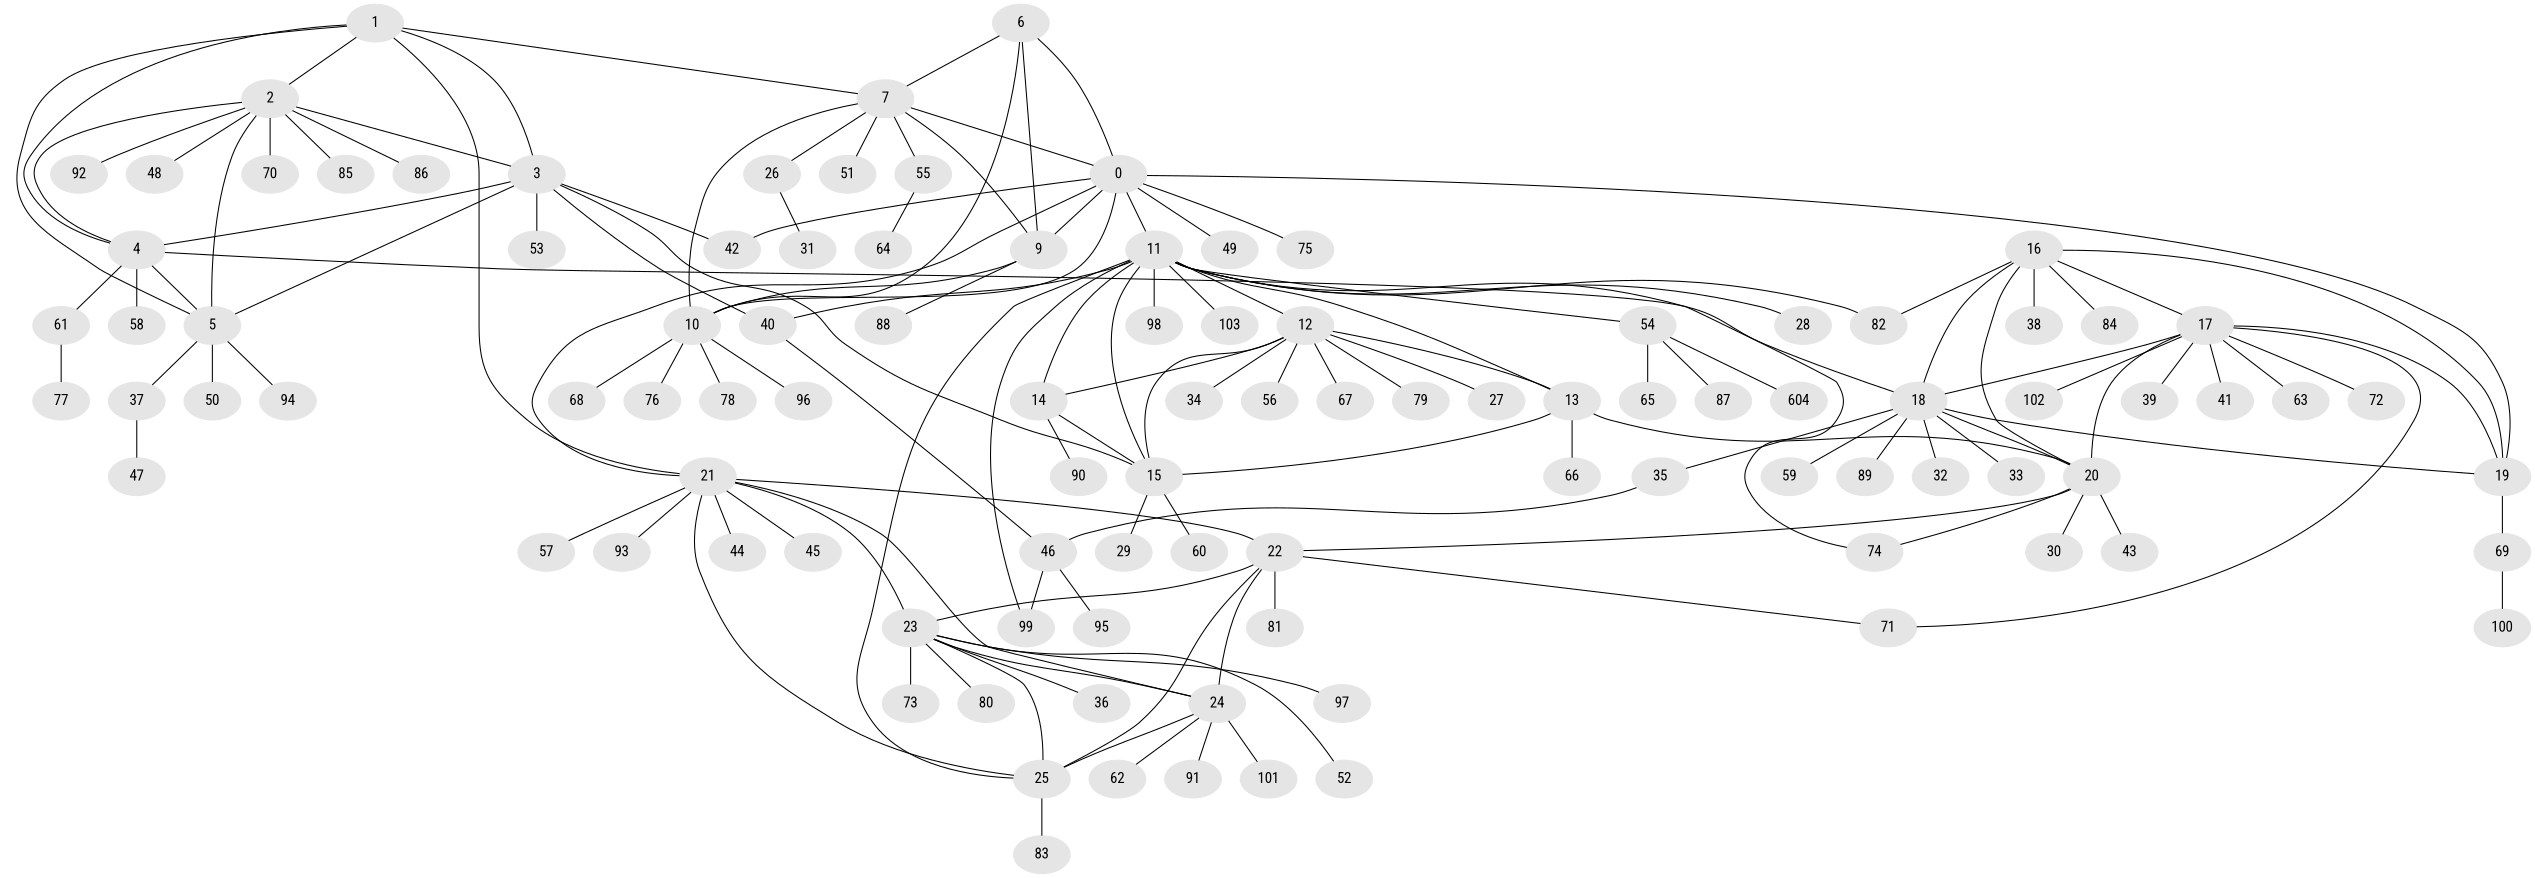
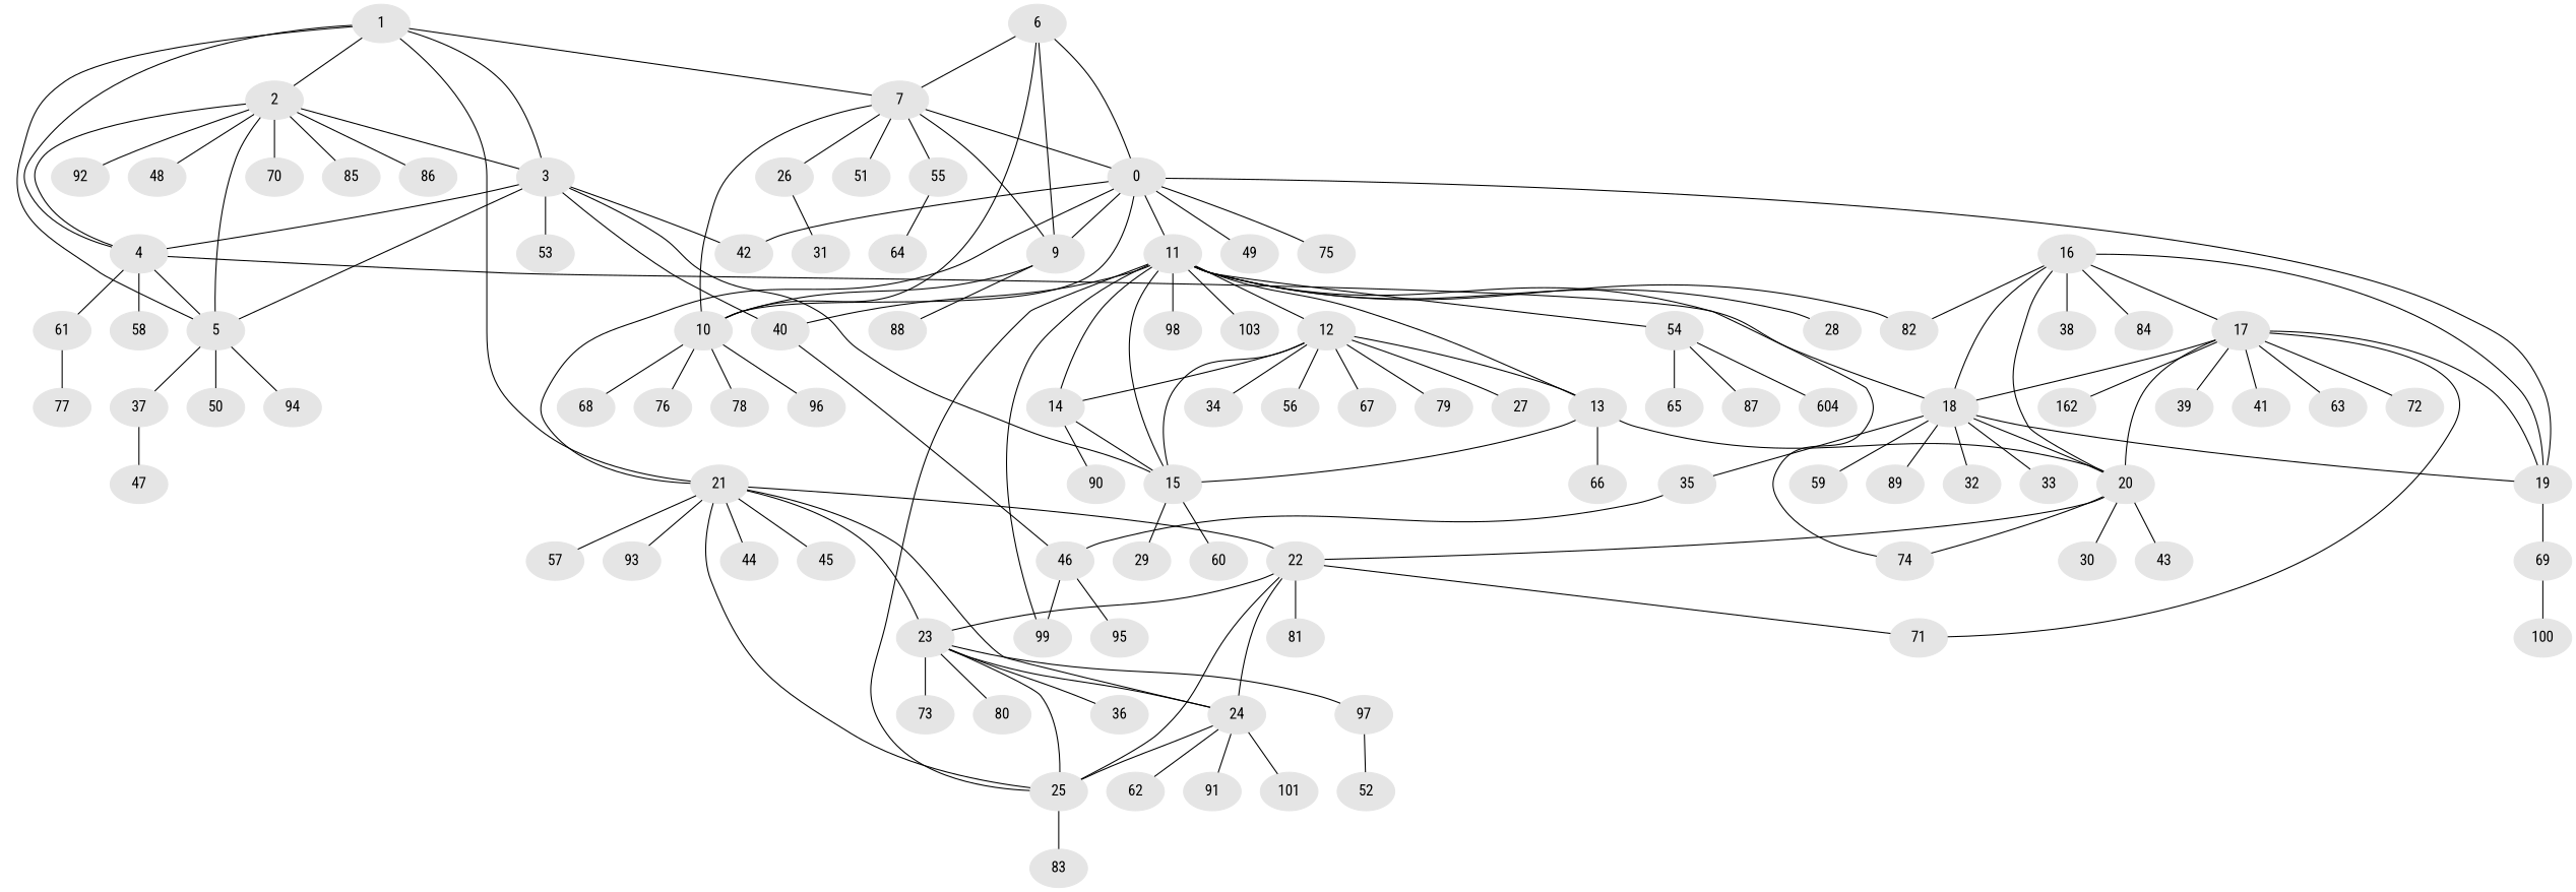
  graph {
    fontname="Roboto Condensed"
    node [color=gray90 fontname="Roboto Condensed" style=filled]
    edge [fontname="Roboto Condensed"]
    1
    2
    3
    4
    5
    7
    21
    48
    70
    85
    86
    92
    15
    40
    42
    53
    18
    58
    61
    37
    50
    94
    n23 [label=0]
    9
    10
    26
    51
    55
    25
    22
    23
    24
    44
    45
    57
    93
    29
    60
    46
    19
    20
    32
    33
    35
    59
    89
    77
    47
    6
    11
    49
    75
    88
    68
    76
    78
    96
    31
    64
    12
    13
    14
    28
    54
    74
    82
    98
    99
    103
    69
    27
    34
    56
    67
    79
    66
    90
    83
    65
    87
    n81 [label=604]
    30
    43
    16
    17
    38
    84
    39
    41
    63
    71
    72
-   102
+   102 [label=162]
    100
    81
    36
    52
    73
    80
    97
    62
    91
    101
    95
    1 -- 2
    1 -- 3
    1 -- 4
    1 -- 5
    1 -- 7
    1 -- 21
    2 -- 3
    2 -- 4
    2 -- 5
    2 -- 48
    2 -- 70
    2 -- 85
    2 -- 86
    2 -- 92
    3 -- 4
    3 -- 5
    3 -- 15
    3 -- 40
    3 -- 42
    3 -- 53
    4 -- 5
    4 -- 18
    4 -- 58
    4 -- 61
    5 -- 37
    5 -- 50
    5 -- 94
    7 -- n23
    7 -- 9
    7 -- 10
    7 -- 26
    7 -- 51
    7 -- 55
    21 -- 25
    21 -- 22
    21 -- 23
    21 -- 24
    21 -- 44
    21 -- 45
    21 -- 57
    21 -- 93
    15 -- 29
    15 -- 60
    40 -- 46
    18 -- 19
    18 -- 20
    18 -- 32
    18 -- 33
    18 -- 35
    18 -- 59
    18 -- 89
    61 -- 77
    37 -- 47
    n23 -- 21
    n23 -- 42
    n23 -- 9
    n23 -- 10
    n23 -- 19
    n23 -- 11
    n23 -- 49
    n23 -- 75
    9 -- 10
    9 -- 88
    10 -- 68
    10 -- 76
    10 -- 78
    10 -- 96
    26 -- 31
    55 -- 64
    25 -- 83
    22 -- 25
    22 -- 23
    22 -- 24
    22 -- 71
    22 -- 81
    23 -- 25
    23 -- 24
    23 -- 36
-   23 -- 52
+   97 -- 52
    23 -- 73
    23 -- 80
    23 -- 97
    24 -- 25
    24 -- 62
    24 -- 91
    24 -- 101
    46 -- 99
    46 -- 95
    19 -- 69
    20 -- 22
    20 -- 74
    20 -- 30
    20 -- 43
    35 -- 46
    6 -- 7
    6 -- n23
    6 -- 9
    6 -- 10
    11 -- 15
    11 -- 40
    11 -- 25
    11 -- 12
    11 -- 13
    11 -- 14
    11 -- 28
    11 -- 54
    11 -- 74
    11 -- 82
    11 -- 98
    11 -- 99
    11 -- 103
    12 -- 15
    12 -- 13
    12 -- 14
    12 -- 27
    12 -- 34
    12 -- 56
    12 -- 67
    12 -- 79
    13 -- 15
    13 -- 20
    13 -- 66
    14 -- 15
    14 -- 90
    54 -- 65
    54 -- 87
    54 -- n81
    69 -- 100
    16 -- 18
    16 -- 19
    16 -- 20
    16 -- 82
    16 -- 17
    16 -- 38
    16 -- 84
    17 -- 18
    17 -- 19
    17 -- 20
    17 -- 39
    17 -- 41
    17 -- 63
    17 -- 71
    17 -- 72
    17 -- 102
  }
